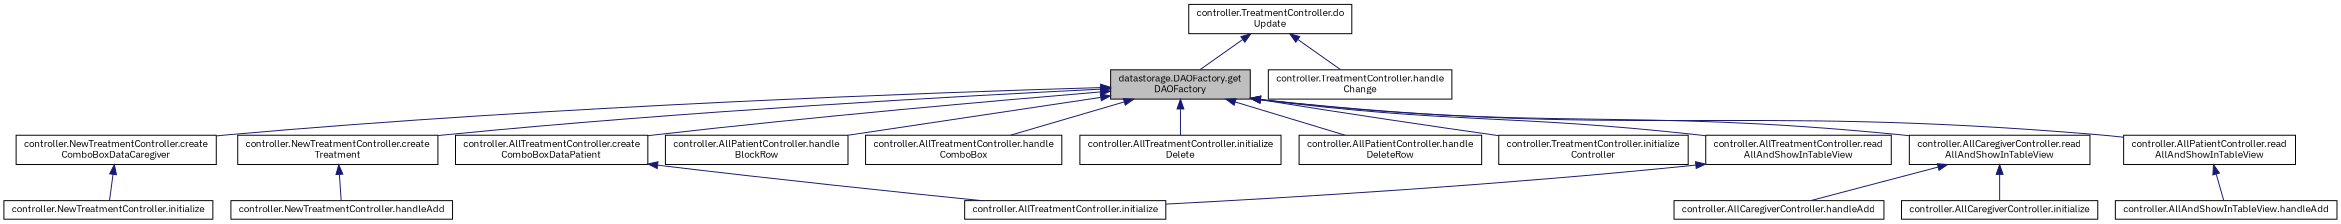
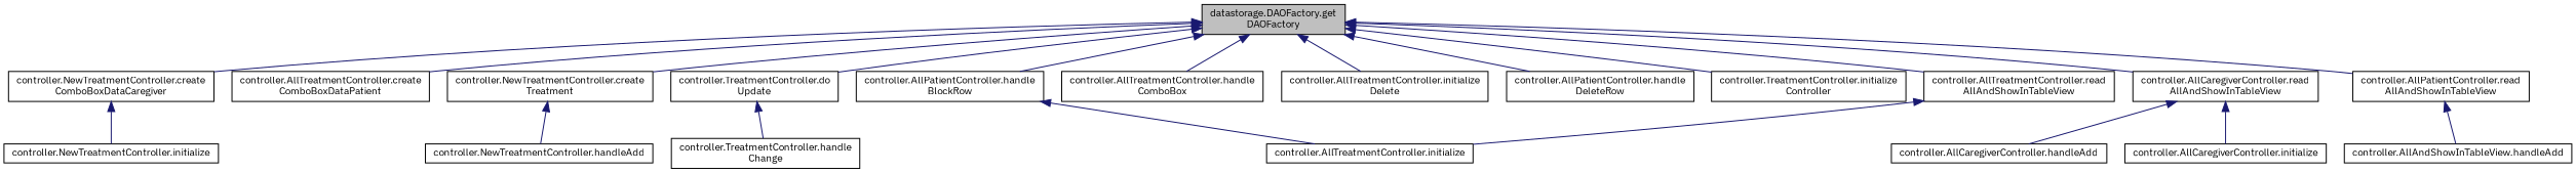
  digraph {
    fontname="IBM Plex Sans"
    rankdir=TB
    node [color=black fillcolor=white fontname="IBM Plex Sans" fontsize=10 shape=record style=filled]
    edge [color=midnightblue dir=back fontname="IBM Plex Sans" fontsize=10 labelfontname=Helvetica labelfontsize=10 style=solid]
    n1 [fillcolor=grey75 fontcolor=black height=0.2 label="datastorage.DAOFactory.get\lDAOFactory" width=0.4]
    n2 [height=0.2 label="controller.NewTreatmentController.create\lComboBoxDataCaregiver" width=0.4]
    n3 [height=0.2 label="controller.AllTreatmentController.create\lComboBoxDataPatient" width=0.4]
    n4 [height=0.2 label="controller.NewTreatmentController.create\lTreatment" width=0.4]
    n5 [height=0.2 label="controller.TreatmentController.do\lUpdate" width=0.4]
    n6 [height=0.2 label="controller.AllPatientController.handle\lBlockRow" width=0.4]
    n7 [height=0.2 label="controller.AllTreatmentController.handle\lComboBox" width=0.4]
    n8 [height=0.2 label="controller.AllTreatmentController.initialize\lDelete" width=0.4]
    n9 [height=0.2 label="controller.AllPatientController.handle\lDeleteRow" width=0.4]
    n10 [height=0.2 label="controller.TreatmentController.initialize\lController" width=0.4]
    n11 [height=0.2 label="controller.AllCaregiverController.read\lAllAndShowInTableView" width=0.4]
    n12 [height=0.2 label="controller.AllPatientController.read\lAllAndShowInTableView" width=0.4]
    n13 [height=0.2 label="controller.AllTreatmentController.read\lAllAndShowInTableView" width=0.4]
    n14 [height=0.2 label="controller.NewTreatmentController.initialize" width=0.4]
    n15 [height=0.2 label="controller.AllTreatmentController.initialize" width=0.4]
    n16 [height=0.2 label="controller.NewTreatmentController.handleAdd" width=0.4]
    n17 [height=0.2 label="controller.TreatmentController.handle\lChange" width=0.4]
    n18 [height=0.2 label="controller.AllCaregiverController.handleAdd" width=0.4]
    n19 [height=0.2 label="controller.AllCaregiverController.initialize" width=0.4]
    n20 [height=0.2 label="controller.AllAndShowInTableView.handleAdd" width=0.4]
    n1 -> n2
    n1 -> n3
    n1 -> n4
-   n5 -> n1
+   n1 -> n5
    n1 -> n6
    n1 -> n7
    n1 -> n8
    n1 -> n9
    n1 -> n10
    n1 -> n11
    n1 -> n12
    n1 -> n13
    n2 -> n14
-   n3 -> n15
+   n6 -> n15
    n4 -> n16
    n5 -> n17
    n11 -> n18
    n11 -> n19
    n12 -> n20
    n13 -> n15
  }
